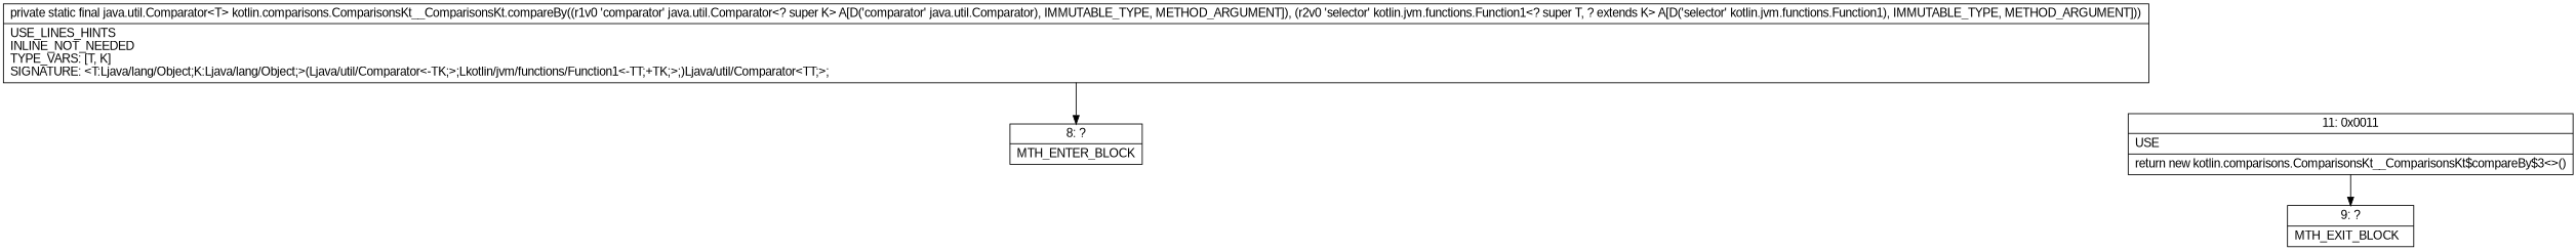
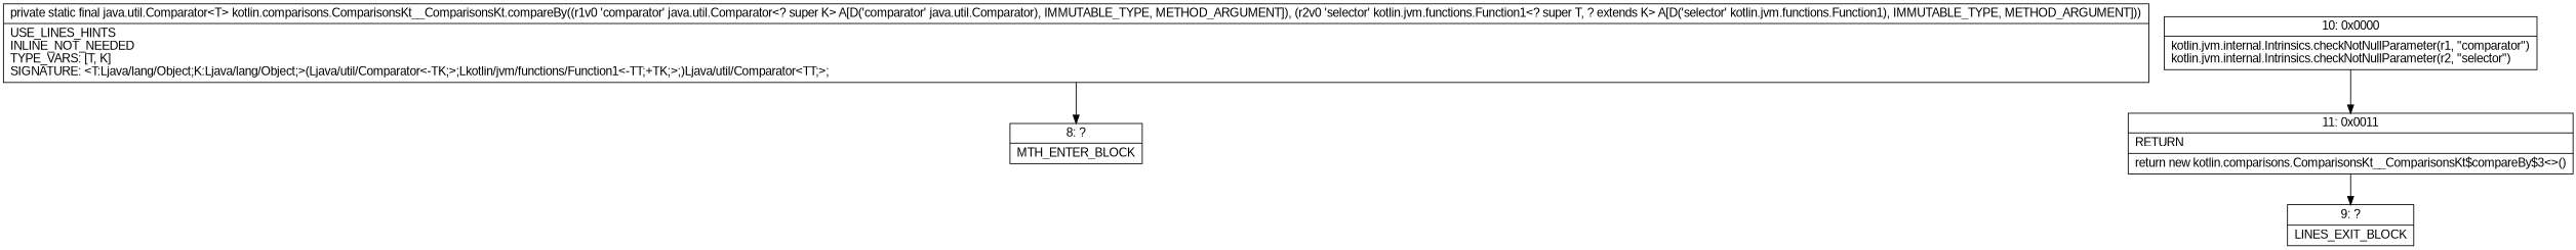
  digraph {
    fontname="Liberation Sans"
    node [fontname="Liberation Sans" shape=record]
    edge [fontname="Liberation Sans"]
    n1 [label="{8\:\ ?|MTH_ENTER_BLOCK\l}"]
-   n3 [label="{11\:\ 0x0011|USE\l|return new kotlin.comparisons.ComparisonsKt__ComparisonsKt$compareBy$3\<\>()\l}"]
-   n4 [label="{9\:\ ?|MTH_EXIT_BLOCK\l}"]
+   n2 [label="{10\:\ 0x0000|kotlin.jvm.internal.Intrinsics.checkNotNullParameter(r1, \"comparator\")\lkotlin.jvm.internal.Intrinsics.checkNotNullParameter(r2, \"selector\")\l}"]
+   n3 [label="{11\:\ 0x0011|RETURN\l|return new kotlin.comparisons.ComparisonsKt__ComparisonsKt$compareBy$3\<\>()\l}"]
+   n4 [label="{9\:\ ?|LINES_EXIT_BLOCK\l}"]
    n5 [label="{private static final java.util.Comparator\<T\> kotlin.comparisons.ComparisonsKt__ComparisonsKt.compareBy((r1v0 'comparator' java.util.Comparator\<? super K\> A[D('comparator' java.util.Comparator), IMMUTABLE_TYPE, METHOD_ARGUMENT]), (r2v0 'selector' kotlin.jvm.functions.Function1\<? super T, ? extends K\> A[D('selector' kotlin.jvm.functions.Function1), IMMUTABLE_TYPE, METHOD_ARGUMENT]))  | USE_LINES_HINTS\lINLINE_NOT_NEEDED\lTYPE_VARS: [T, K]\lSIGNATURE: \<T:Ljava\/lang\/Object;K:Ljava\/lang\/Object;\>(Ljava\/util\/Comparator\<\-TK;\>;Lkotlin\/jvm\/functions\/Function1\<\-TT;+TK;\>;)Ljava\/util\/Comparator\<TT;\>;\l}"]
+   n2 -> n3
    n3 -> n4
    n5 -> n1
  }
